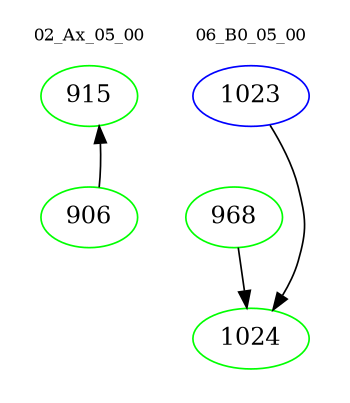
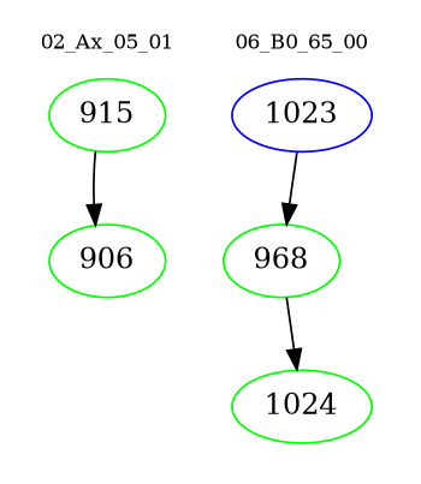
  digraph {
    node [color=green]
    edge [color=black]
    n1 [label=915]
    n2 [label=906]
    n3 [color=blue label=1023]
    n4 [label=968]
    n5 [label=1024]
    subgraph cluster_1 {
      color=white
      fontsize=10
-     label="02_Ax_05_00"
+     label="02_Ax_05_01"
      n1
      n2
    }
    subgraph cluster_2 {
      color=white
      fontsize=10
-     label="06_B0_05_00"
+     label="06_B0_65_00"
      n3
      n4
      n5
    }
-   n2 -> n1
-   n3 -> n5
+   n1 -> n2
+   n3 -> n4
    n4 -> n5
  }
